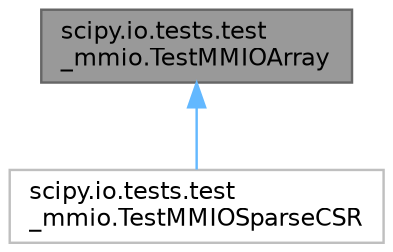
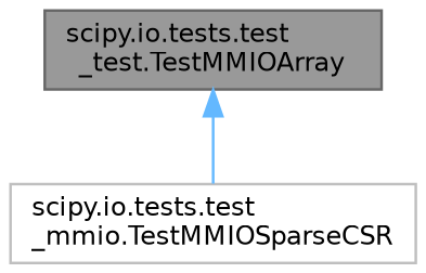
  digraph {
    node [fontname=Helvetica fontsize=10 shape=box style=filled]
-   n1 [color=gray40 fillcolor=grey60 fontcolor=black height=0.2 label="scipy.io.tests.test\l_mmio.TestMMIOArray" width=0.4]
+   n1 [color=gray40 fillcolor=grey60 fontcolor=black height=0.2 label="scipy.io.tests.test\l_test.TestMMIOArray" width=0.4]
    n2 [color=grey75 fillcolor=white height=0.2 label="scipy.io.tests.test\l_mmio.TestMMIOSparseCSR" width=0.4]
    n1 -> n2 [color=steelblue1 dir=back fontname=Helvetica fontsize=10 labelfontname=Helvetica labelfontsize=10 style=solid]
  }
